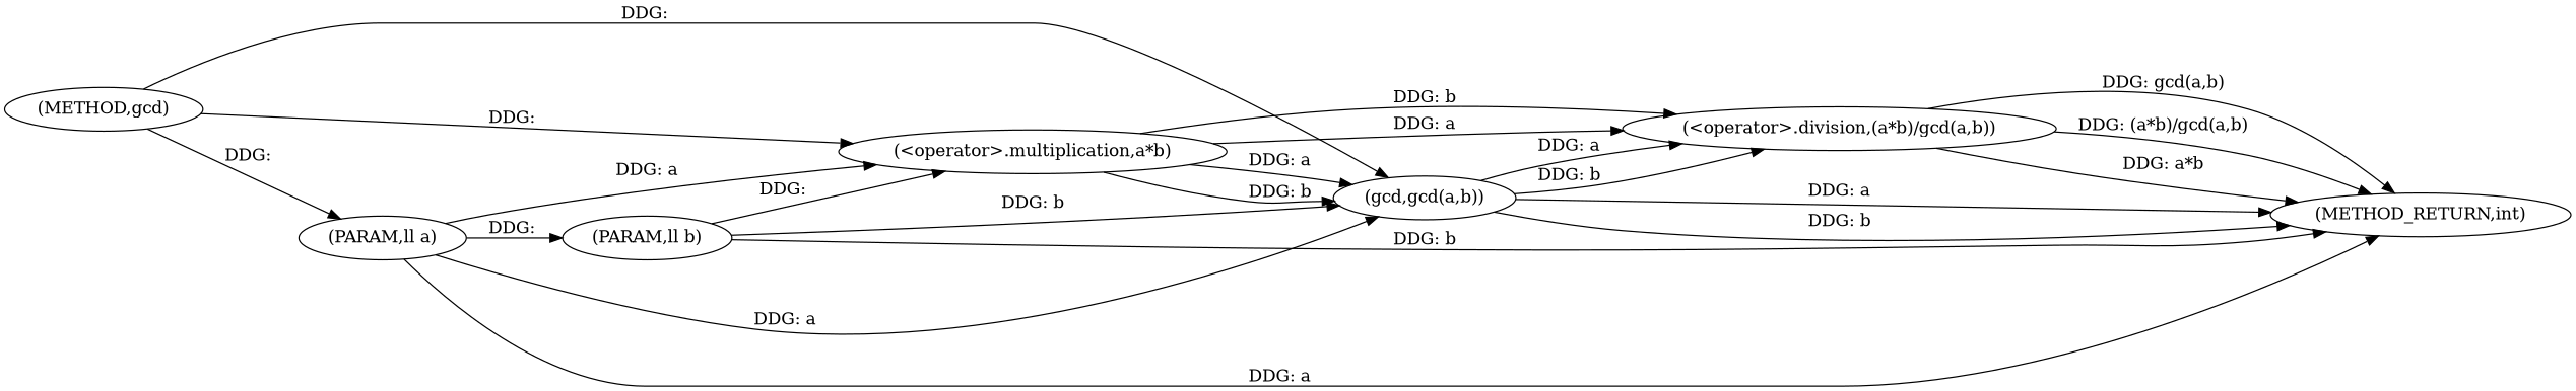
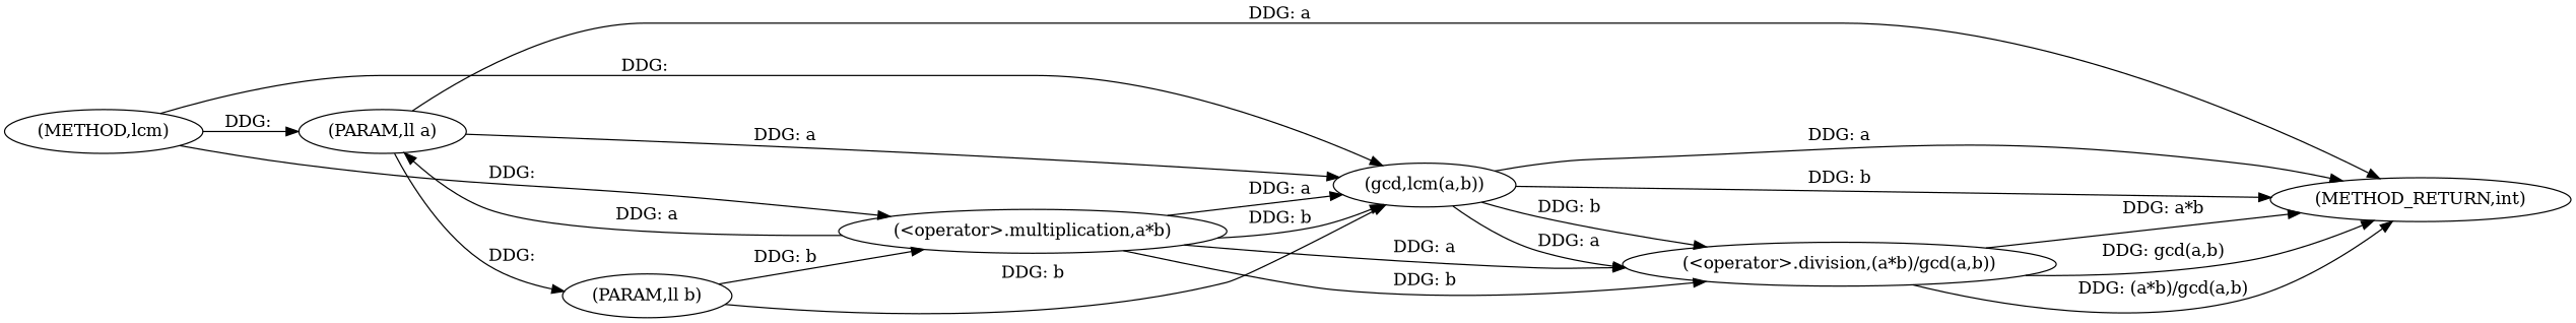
  digraph {
    rankdir=LR
-   n1 [label="(METHOD,gcd)"]
+   n1 [label="(METHOD,lcm)"]
    n2 [label="(PARAM,ll a)"]
    n3 [label="(<operator>.multiplication,a*b)"]
-   n4 [label="(gcd,gcd(a,b))"]
+   n4 [label="(gcd,lcm(a,b))"]
    n5 [label="(PARAM,ll b)"]
    n6 [label="(METHOD_RETURN,int)"]
    n7 [label="(<operator>.division,(a*b)/gcd(a,b))"]
    n1 -> n2 [label="DDG: "]
    n1 -> n3 [label="DDG: "]
    n1 -> n4 [label="DDG: "]
-   n2 -> n3 [label="DDG: a"]
+   n3 -> n2 [label="DDG: a"]
    n2 -> n4 [label="DDG: a"]
    n2 -> n5 [label="DDG: "]
    n2 -> n6 [label="DDG: a"]
    n3 -> n4 [label="DDG: a"]
    n3 -> n4 [label="DDG: b"]
    n3 -> n7 [label="DDG: a"]
    n3 -> n7 [label="DDG: b"]
    n4 -> n6 [label="DDG: a"]
    n4 -> n6 [label="DDG: b"]
    n4 -> n7 [label="DDG: b"]
    n4 -> n7 [label="DDG: a"]
-   n5 -> n3 [label="DDG: "]
+   n5 -> n3 [label="DDG: b"]
    n5 -> n4 [label="DDG: b"]
-   n5 -> n6 [label="DDG: b"]
    n7 -> n6 [label="DDG: a*b"]
    n7 -> n6 [label="DDG: gcd(a,b)"]
    n7 -> n6 [label="DDG: (a*b)/gcd(a,b)"]
  }
